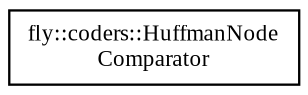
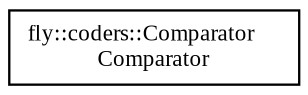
  digraph {
    rankdir=LR
    fontname="Liberation Serif"
-   n1 [color=black fillcolor=white fontname="Liberation Serif" fontsize=10 height=0.2 label="fly::coders::HuffmanNode\lComparator" shape=record style=filled width=0.4]
+   n1 [color=black fillcolor=white fontname="Liberation Serif" fontsize=10 height=0.2 label="fly::coders::Comparator\lComparator" shape=record style=filled width=0.4]
  }
